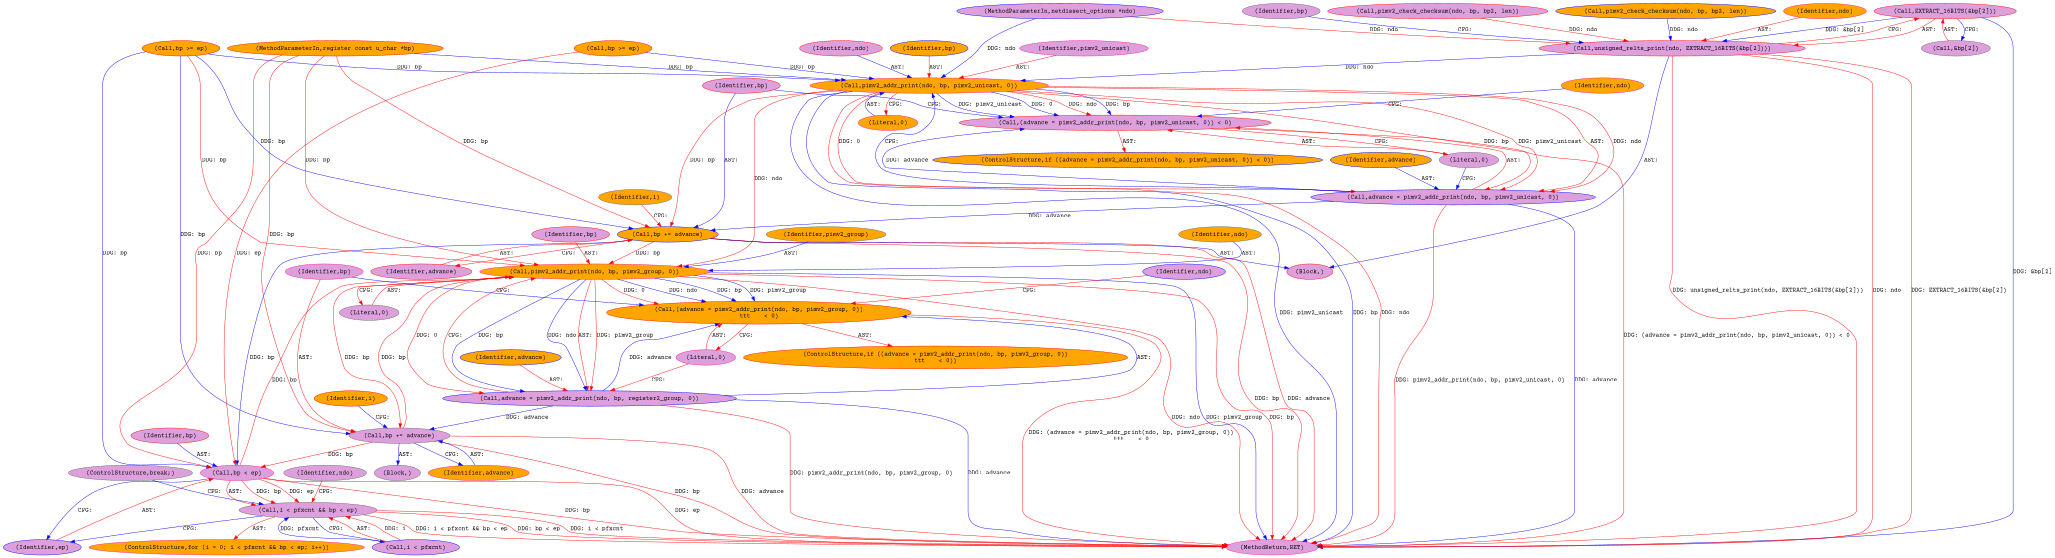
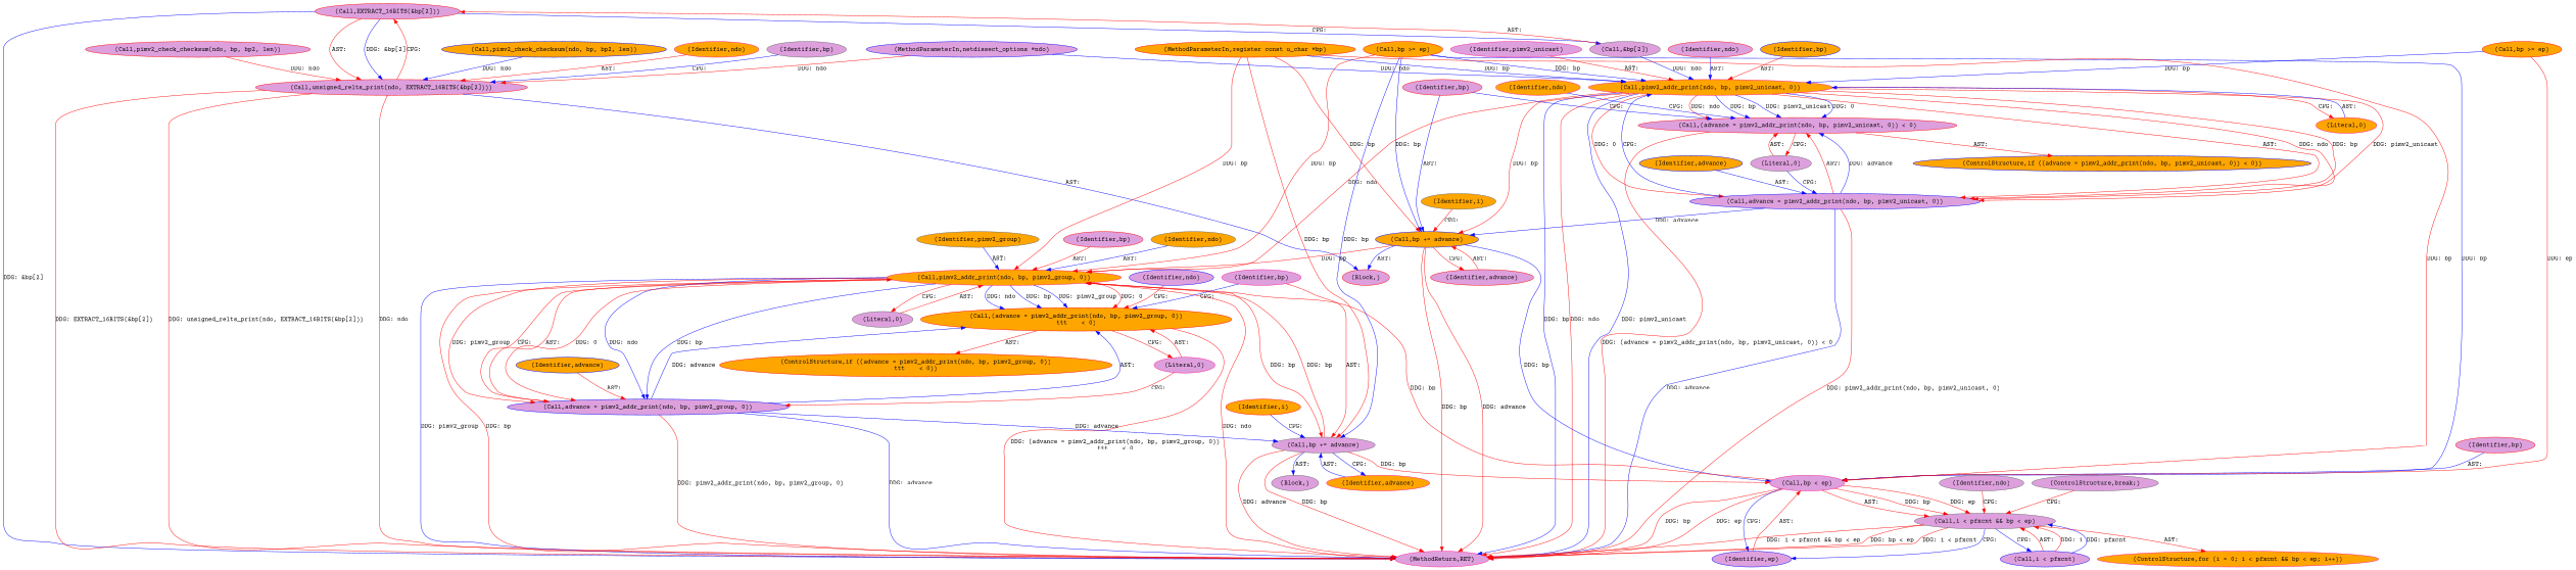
  digraph {
    fontname="Courier Prime"
    node [color=red fillcolor=plum fontname="Courier Prime" style=filled]
    edge [color=red fontname="Courier Prime"]
    n1 [label="(Call,EXTRACT_16BITS(&bp[2]))"]
    n2 [label="(Call,unsigned_relts_print(ndo, EXTRACT_16BITS(&bp[2])))"]
    n3 [color=gray40 label="(Call,&bp[2])"]
    n4 [color=deeppink label="(MethodReturn,RET)"]
    n5 [color=deeppink fillcolor=orange label="(Call,pimv2_addr_print(ndo, bp, pimv2_unicast, 0))"]
    n6 [label="(Block,)"]
    n7 [label="(Call,(advance = pimv2_addr_print(ndo, bp, pimv2_unicast, 0)) < 0)"]
    n8 [color=blue label="(Call,advance = pimv2_addr_print(ndo, bp, pimv2_unicast, 0))"]
    n9 [color=blue fillcolor=orange label="(Call,bp += advance)"]
    n10 [color=deeppink fillcolor=orange label="(Call,pimv2_addr_print(ndo, bp, pimv2_group, 0))"]
    n11 [color=deeppink fillcolor=orange label="(Literal,0)"]
    n12 [color=gray40 label="(Literal,0)"]
    n13 [color=blue fillcolor=orange label="(ControlStructure,if ((advance = pimv2_addr_print(ndo, bp, pimv2_unicast, 0)) < 0))"]
    n14 [color=deeppink label="(Call,bp < ep)"]
    n15 [label="(Identifier,advance)"]
    n16 [fillcolor=orange label="(Call,(advance = pimv2_addr_print(ndo, bp, pimv2_group, 0))\n\t\t\t    < 0)"]
-   n17 [color=blue label="(Call,advance = pimv2_addr_print(ndo, bp, register2_group, 0))"]
+   n17 [color=blue label="(Call,advance = pimv2_addr_print(ndo, bp, pimv2_group, 0))"]
    n18 [color=gray40 label="(Call,bp += advance)"]
    n19 [color=gray40 label="(Literal,0)"]
    n20 [color=gray40 label="(Call,i < pfxcnt && bp < ep)"]
    n21 [color=blue label="(Identifier,ep)"]
    n22 [color=blue label="(Call,i < pfxcnt)"]
    n23 [color=deeppink fillcolor=orange label="(ControlStructure,for (i = 0; i < pfxcnt && bp < ep; i++))"]
    n24 [color=deeppink label="(Literal,0)"]
    n25 [fillcolor=orange label="(ControlStructure,if ((advance = pimv2_addr_print(ndo, bp, pimv2_group, 0))\n\t\t\t    < 0))"]
    n26 [color=gray40 label="(Block,)"]
    n27 [color=deeppink fillcolor=orange label="(Identifier,advance)"]
    n28 [label="(Identifier,bp)"]
    n29 [color=deeppink fillcolor=orange label="(Identifier,ndo)"]
    n30 [color=gray40 fillcolor=orange label="(Identifier,ndo)"]
    n31 [label="(Identifier,ndo)"]
    n32 [color=blue fillcolor=orange label="(Identifier,advance)"]
    n33 [color=deeppink label="(Identifier,bp)"]
    n34 [fillcolor=orange label="(Identifier,i)"]
    n35 [color=blue fillcolor=orange label="(Identifier,bp)"]
    n36 [color=gray40 label="(ControlStructure,break;)"]
    n37 [fillcolor=orange label="(Call,bp >= ep)"]
    n38 [color=blue fillcolor=orange label="(Identifier,advance)"]
    n39 [color=gray40 label="(Identifier,ndo)"]
    n40 [color=gray40 fillcolor=orange label="(Identifier,pimv2_group)"]
    n41 [label="(Identifier,bp)"]
    n42 [color=blue label="(Identifier,ndo)"]
    n43 [color=blue fillcolor=orange label="(Call,pimv2_check_checksum(ndo, bp, bp2, len))"]
    n44 [color=gray40 fillcolor=orange label="(Identifier,i)"]
    n45 [fillcolor=orange label="(MethodParameterIn,register const u_char *bp)"]
    n46 [color=deeppink fillcolor=orange label="(Identifier,ndo)"]
    n47 [color=gray40 label="(Identifier,bp)"]
    n48 [label="(Call,pimv2_check_checksum(ndo, bp, bp2, len))"]
    n49 [fillcolor=orange label="(Call,bp >= ep)"]
    n50 [color=deeppink label="(Identifier,pimv2_unicast)"]
    n51 [label="(Identifier,bp)"]
    n52 [color=blue label="(MethodParameterIn,netdissect_options *ndo)"]
    n1 -> n2 [label="AST: "]
    n1 -> n2 [color=blue label="DDG: &bp[2]"]
    n1 -> n3 [color=blue label="CFG: "]
    n1 -> n4 [color=blue label="DDG: &bp[2]"]
    n2 -> n1 [label="CFG: "]
    n2 -> n4 [label="DDG: ndo"]
    n2 -> n4 [label="DDG: EXTRACT_16BITS(&bp[2])"]
    n2 -> n4 [label="DDG: unsigned_relts_print(ndo, EXTRACT_16BITS(&bp[2]))"]
-   n2 -> n5 [color=blue label="DDG: ndo"]
+   n3 -> n5 [color=blue label="DDG: ndo"]
    n2 -> n6 [color=blue label="AST: "]
    n3 -> n1 [label="AST: "]
    n5 -> n4 [color=blue label="DDG: pimv2_unicast"]
    n5 -> n4 [color=blue label="DDG: bp"]
    n5 -> n4 [label="DDG: ndo"]
    n5 -> n7 [label="DDG: ndo"]
    n5 -> n7 [color=blue label="DDG: bp"]
    n5 -> n7 [color=blue label="DDG: pimv2_unicast"]
    n5 -> n7 [color=blue label="DDG: 0"]
    n5 -> n8 [label="AST: "]
    n5 -> n8 [label="DDG: ndo"]
    n5 -> n8 [label="DDG: bp"]
    n5 -> n8 [label="DDG: pimv2_unicast"]
    n5 -> n8 [label="DDG: 0"]
    n5 -> n9 [label="DDG: bp"]
    n5 -> n10 [label="DDG: ndo"]
    n5 -> n11 [label="CFG: "]
    n7 -> n4 [label="DDG: (advance = pimv2_addr_print(ndo, bp, pimv2_unicast, 0)) < 0"]
    n7 -> n12 [label="CFG: "]
    n7 -> n13 [label="AST: "]
    n8 -> n4 [color=blue label="DDG: advance"]
    n8 -> n4 [label="DDG: pimv2_addr_print(ndo, bp, pimv2_unicast, 0)"]
    n8 -> n5 [color=blue label="CFG: "]
    n8 -> n7 [label="AST: "]
    n8 -> n7 [color=blue label="DDG: advance"]
    n8 -> n9 [color=blue label="DDG: advance"]
    n9 -> n4 [label="DDG: advance"]
    n9 -> n4 [label="DDG: bp"]
    n9 -> n6 [color=blue label="AST: "]
    n9 -> n10 [label="DDG: bp"]
    n9 -> n14 [color=blue label="DDG: bp"]
    n9 -> n15 [label="CFG: "]
    n10 -> n4 [color=blue label="DDG: pimv2_group"]
    n10 -> n4 [label="DDG: bp"]
    n10 -> n4 [label="DDG: ndo"]
    n10 -> n16 [color=blue label="DDG: ndo"]
    n10 -> n16 [color=blue label="DDG: bp"]
    n10 -> n16 [color=blue label="DDG: pimv2_group"]
    n10 -> n16 [label="DDG: 0"]
    n10 -> n17 [label="AST: "]
    n10 -> n17 [color=blue label="DDG: ndo"]
    n10 -> n17 [color=blue label="DDG: bp"]
    n10 -> n17 [label="DDG: pimv2_group"]
    n10 -> n17 [label="DDG: 0"]
    n10 -> n18 [label="DDG: bp"]
    n10 -> n19 [label="CFG: "]
    n11 -> n5 [color=blue label="AST: "]
    n12 -> n7 [label="AST: "]
    n12 -> n8 [color=blue label="CFG: "]
    n14 -> n4 [label="DDG: ep"]
    n14 -> n4 [label="DDG: bp"]
    n14 -> n10 [label="DDG: bp"]
    n14 -> n20 [label="AST: "]
    n14 -> n20 [label="DDG: bp"]
    n14 -> n20 [label="DDG: ep"]
    n14 -> n21 [color=blue label="CFG: "]
    n15 -> n9 [label="AST: "]
    n16 -> n4 [label="DDG: (advance = pimv2_addr_print(ndo, bp, pimv2_group, 0))\n\t\t\t    < 0"]
    n16 -> n24 [label="CFG: "]
    n16 -> n25 [label="AST: "]
    n17 -> n4 [color=blue label="DDG: advance"]
    n17 -> n4 [label="DDG: pimv2_addr_print(ndo, bp, pimv2_group, 0)"]
    n17 -> n10 [label="CFG: "]
    n17 -> n16 [color=blue label="AST: "]
    n17 -> n16 [color=blue label="DDG: advance"]
    n17 -> n18 [color=blue label="DDG: advance"]
    n18 -> n4 [label="DDG: advance"]
    n18 -> n4 [label="DDG: bp"]
    n18 -> n10 [label="DDG: bp"]
    n18 -> n14 [label="DDG: bp"]
    n18 -> n26 [color=blue label="AST: "]
    n18 -> n27 [color=blue label="CFG: "]
    n19 -> n10 [label="AST: "]
    n20 -> n4 [label="DDG: i < pfxcnt && bp < ep"]
    n20 -> n4 [label="DDG: bp < ep"]
    n20 -> n4 [label="DDG: i < pfxcnt"]
    n20 -> n21 [color=blue label="CFG: "]
    n20 -> n22 [color=blue label="CFG: "]
    n20 -> n23 [label="AST: "]
    n21 -> n14 [label="AST: "]
    n22 -> n20 [label="AST: "]
    n22 -> n20 [label="DDG: i"]
    n22 -> n20 [color=blue label="DDG: pfxcnt"]
    n24 -> n16 [label="AST: "]
    n24 -> n17 [label="CFG: "]
    n27 -> n18 [color=blue label="AST: "]
    n28 -> n14 [color=blue label="AST: "]
    n29 -> n7 [color=blue label="CFG: "]
    n30 -> n10 [color=blue label="AST: "]
    n31 -> n5 [color=blue label="AST: "]
    n32 -> n8 [color=blue label="AST: "]
    n33 -> n16 [color=blue label="CFG: "]
    n33 -> n18 [label="AST: "]
    n34 -> n18 [color=blue label="CFG: "]
    n35 -> n5 [label="AST: "]
-   n36 -> n20 [color=blue label="CFG: "]
+   n36 -> n20 [label="CFG: "]
    n37 -> n5 [color=blue label="DDG: bp"]
    n37 -> n9 [color=blue label="DDG: bp"]
    n37 -> n10 [label="DDG: bp"]
    n37 -> n14 [color=blue label="DDG: bp"]
    n37 -> n18 [color=blue label="DDG: bp"]
    n38 -> n17 [label="AST: "]
    n39 -> n20 [label="CFG: "]
    n40 -> n10 [color=blue label="AST: "]
    n41 -> n7 [color=blue label="CFG: "]
    n41 -> n9 [color=blue label="AST: "]
    n42 -> n16 [label="CFG: "]
    n43 -> n2 [color=blue label="DDG: ndo"]
    n44 -> n9 [label="CFG: "]
    n45 -> n5 [color=blue label="DDG: bp"]
    n45 -> n9 [label="DDG: bp"]
    n45 -> n10 [label="DDG: bp"]
    n45 -> n14 [label="DDG: bp"]
    n45 -> n18 [label="DDG: bp"]
    n46 -> n2 [label="AST: "]
    n47 -> n2 [color=blue label="CFG: "]
    n48 -> n2 [label="DDG: ndo"]
    n49 -> n5 [color=blue label="DDG: bp"]
    n49 -> n14 [label="DDG: ep"]
    n50 -> n5 [label="AST: "]
    n51 -> n10 [label="AST: "]
    n52 -> n2 [label="DDG: ndo"]
    n52 -> n5 [color=blue label="DDG: ndo"]
  }
